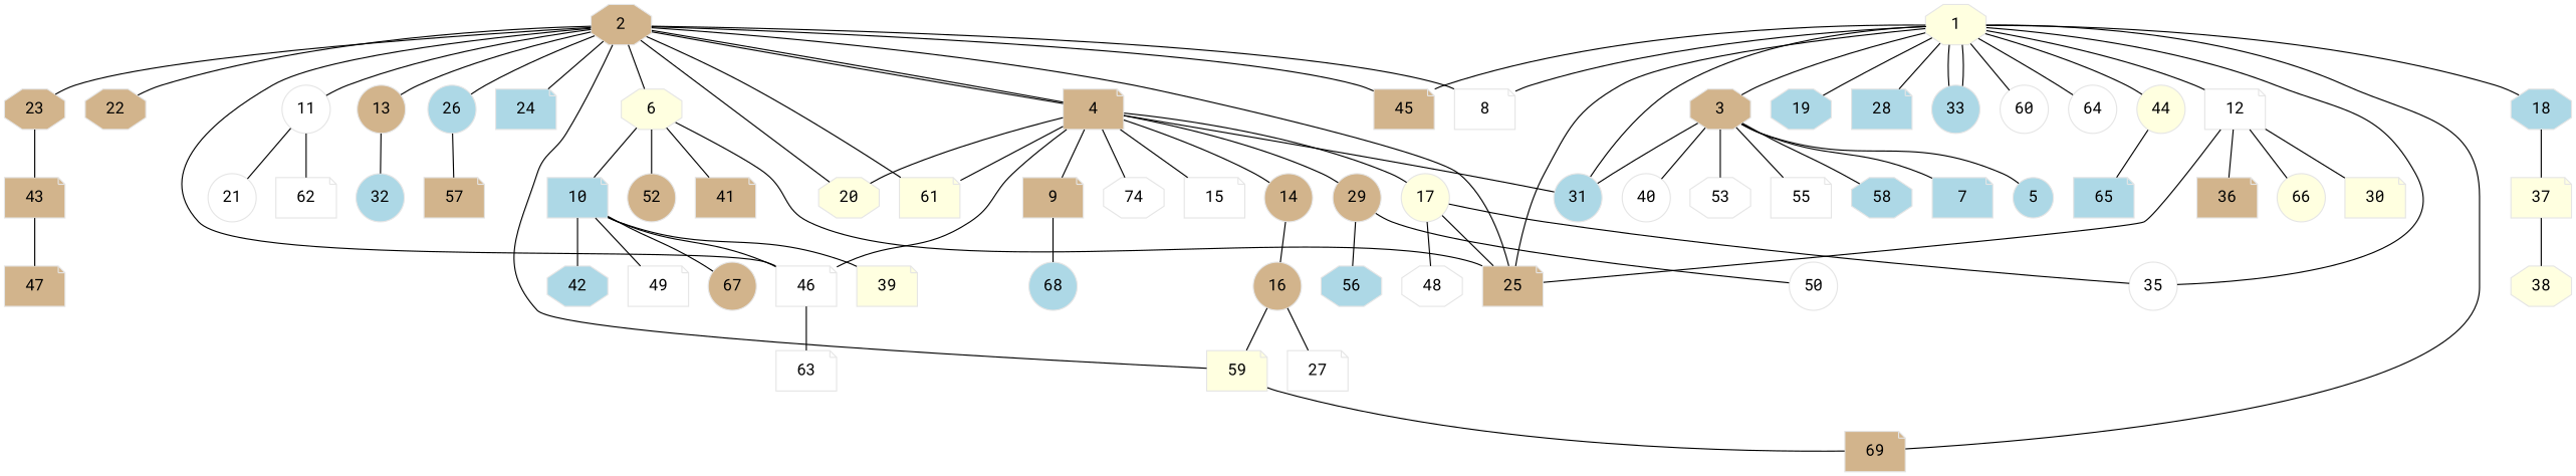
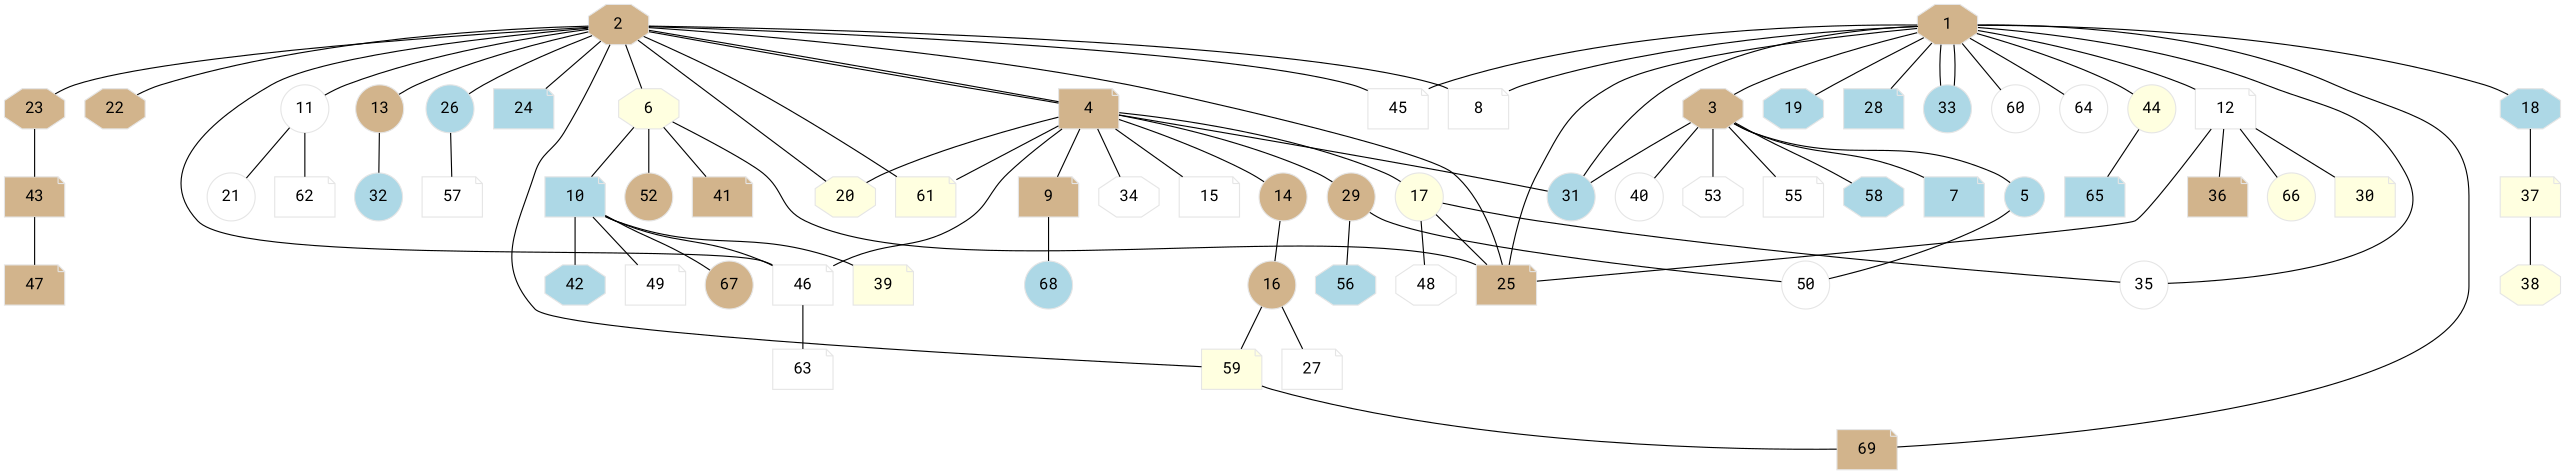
  graph {
    fontname="Roboto Mono"
    node [color=gray90 fillcolor=white fontname="Roboto Mono" shape=note style=filled]
    edge [fontname="Roboto Mono"]
-   1 [fillcolor=lightyellow shape=octagon]
+   1 [fillcolor=tan shape=octagon]
    3 [fillcolor=tan shape=octagon]
    8
    12
    18 [fillcolor=lightblue shape=octagon]
    19 [fillcolor=lightblue shape=octagon]
    25 [fillcolor=tan]
    28 [fillcolor=lightblue]
    31 [fillcolor=lightblue shape=circle]
    33 [fillcolor=lightblue shape=circle]
    35 [shape=circle]
    44 [fillcolor=lightyellow shape=circle]
    60 [shape=circle]
    64 [shape=circle]
    69 [fillcolor=tan]
-   45 [fillcolor=tan]
+   45
    2 [fillcolor=tan shape=octagon]
    4 [fillcolor=tan]
    6 [fillcolor=lightyellow shape=octagon]
    11 [shape=circle]
    13 [fillcolor=tan shape=circle]
    20 [fillcolor=lightyellow shape=octagon]
    22 [fillcolor=tan shape=octagon]
    23 [fillcolor=tan shape=octagon]
    24 [fillcolor=lightblue]
    26 [fillcolor=lightblue shape=circle]
    46
    59 [fillcolor=lightyellow]
    61 [fillcolor=lightyellow]
    5 [fillcolor=lightblue shape=circle]
    7 [fillcolor=lightblue]
    40 [shape=circle]
    53 [shape=octagon]
    55
    58 [fillcolor=lightblue shape=octagon]
    30 [fillcolor=lightyellow]
    36 [fillcolor=tan]
    66 [fillcolor=lightyellow shape=circle]
    37 [fillcolor=lightyellow]
    65 [fillcolor=lightblue]
    9 [fillcolor=tan]
    14 [fillcolor=tan shape=circle]
    15
    17 [fillcolor=lightyellow shape=circle]
    29 [fillcolor=tan shape=circle]
-   34 [shape=octagon label=74]
+   34 [shape=octagon]
    10 [fillcolor=lightblue]
    41 [fillcolor=tan]
    52 [fillcolor=tan shape=circle]
    21 [shape=circle]
    62
    32 [fillcolor=lightblue shape=circle]
    43 [fillcolor=tan]
-   57 [fillcolor=tan]
+   57
    63
    50 [shape=circle]
    68 [fillcolor=lightblue shape=circle]
    16 [fillcolor=tan shape=circle]
    48 [shape=octagon]
    56 [fillcolor=lightblue shape=octagon]
    39 [fillcolor=lightyellow]
    42 [fillcolor=lightblue shape=octagon]
    49
    67 [fillcolor=tan shape=circle]
    27
    38 [fillcolor=lightyellow shape=octagon]
    47 [fillcolor=tan]
    1 -- 3
    1 -- 8
    1 -- 12
    1 -- 18
    1 -- 19
    1 -- 25
    1 -- 28
    1 -- 31
    1 -- 33
    1 -- 33
    1 -- 35
    1 -- 44
    1 -- 60
    1 -- 64
    1 -- 69
    1 -- 45
    3 -- 31
    3 -- 5
    3 -- 7
    3 -- 40
    3 -- 53
    3 -- 55
    3 -- 58
    12 -- 25
    12 -- 30
    12 -- 36
    12 -- 66
    18 -- 37
    44 -- 65
    2 -- 8
    2 -- 25
    2 -- 45
    2 -- 4
    2 -- 4
    2 -- 6
    2 -- 11
    2 -- 13
    2 -- 20
    2 -- 22
    2 -- 23
    2 -- 24
    2 -- 26
    2 -- 46
    2 -- 59
    2 -- 61
    4 -- 31
    4 -- 20
    4 -- 46
    4 -- 61
    4 -- 9
    4 -- 14
    4 -- 15
    4 -- 17
    4 -- 29
    4 -- 34
    6 -- 25
    6 -- 10
    6 -- 41
    6 -- 52
    11 -- 21
    11 -- 62
    13 -- 32
    23 -- 43
    26 -- 57
    46 -- 63
    59 -- 69
+   5 -- 50
    37 -- 38
    9 -- 68
    14 -- 16
    17 -- 25
    17 -- 35
    17 -- 48
    29 -- 50
    29 -- 56
    10 -- 46
    10 -- 39
    10 -- 42
    10 -- 49
    10 -- 67
    43 -- 47
    16 -- 59
    16 -- 27
  }
